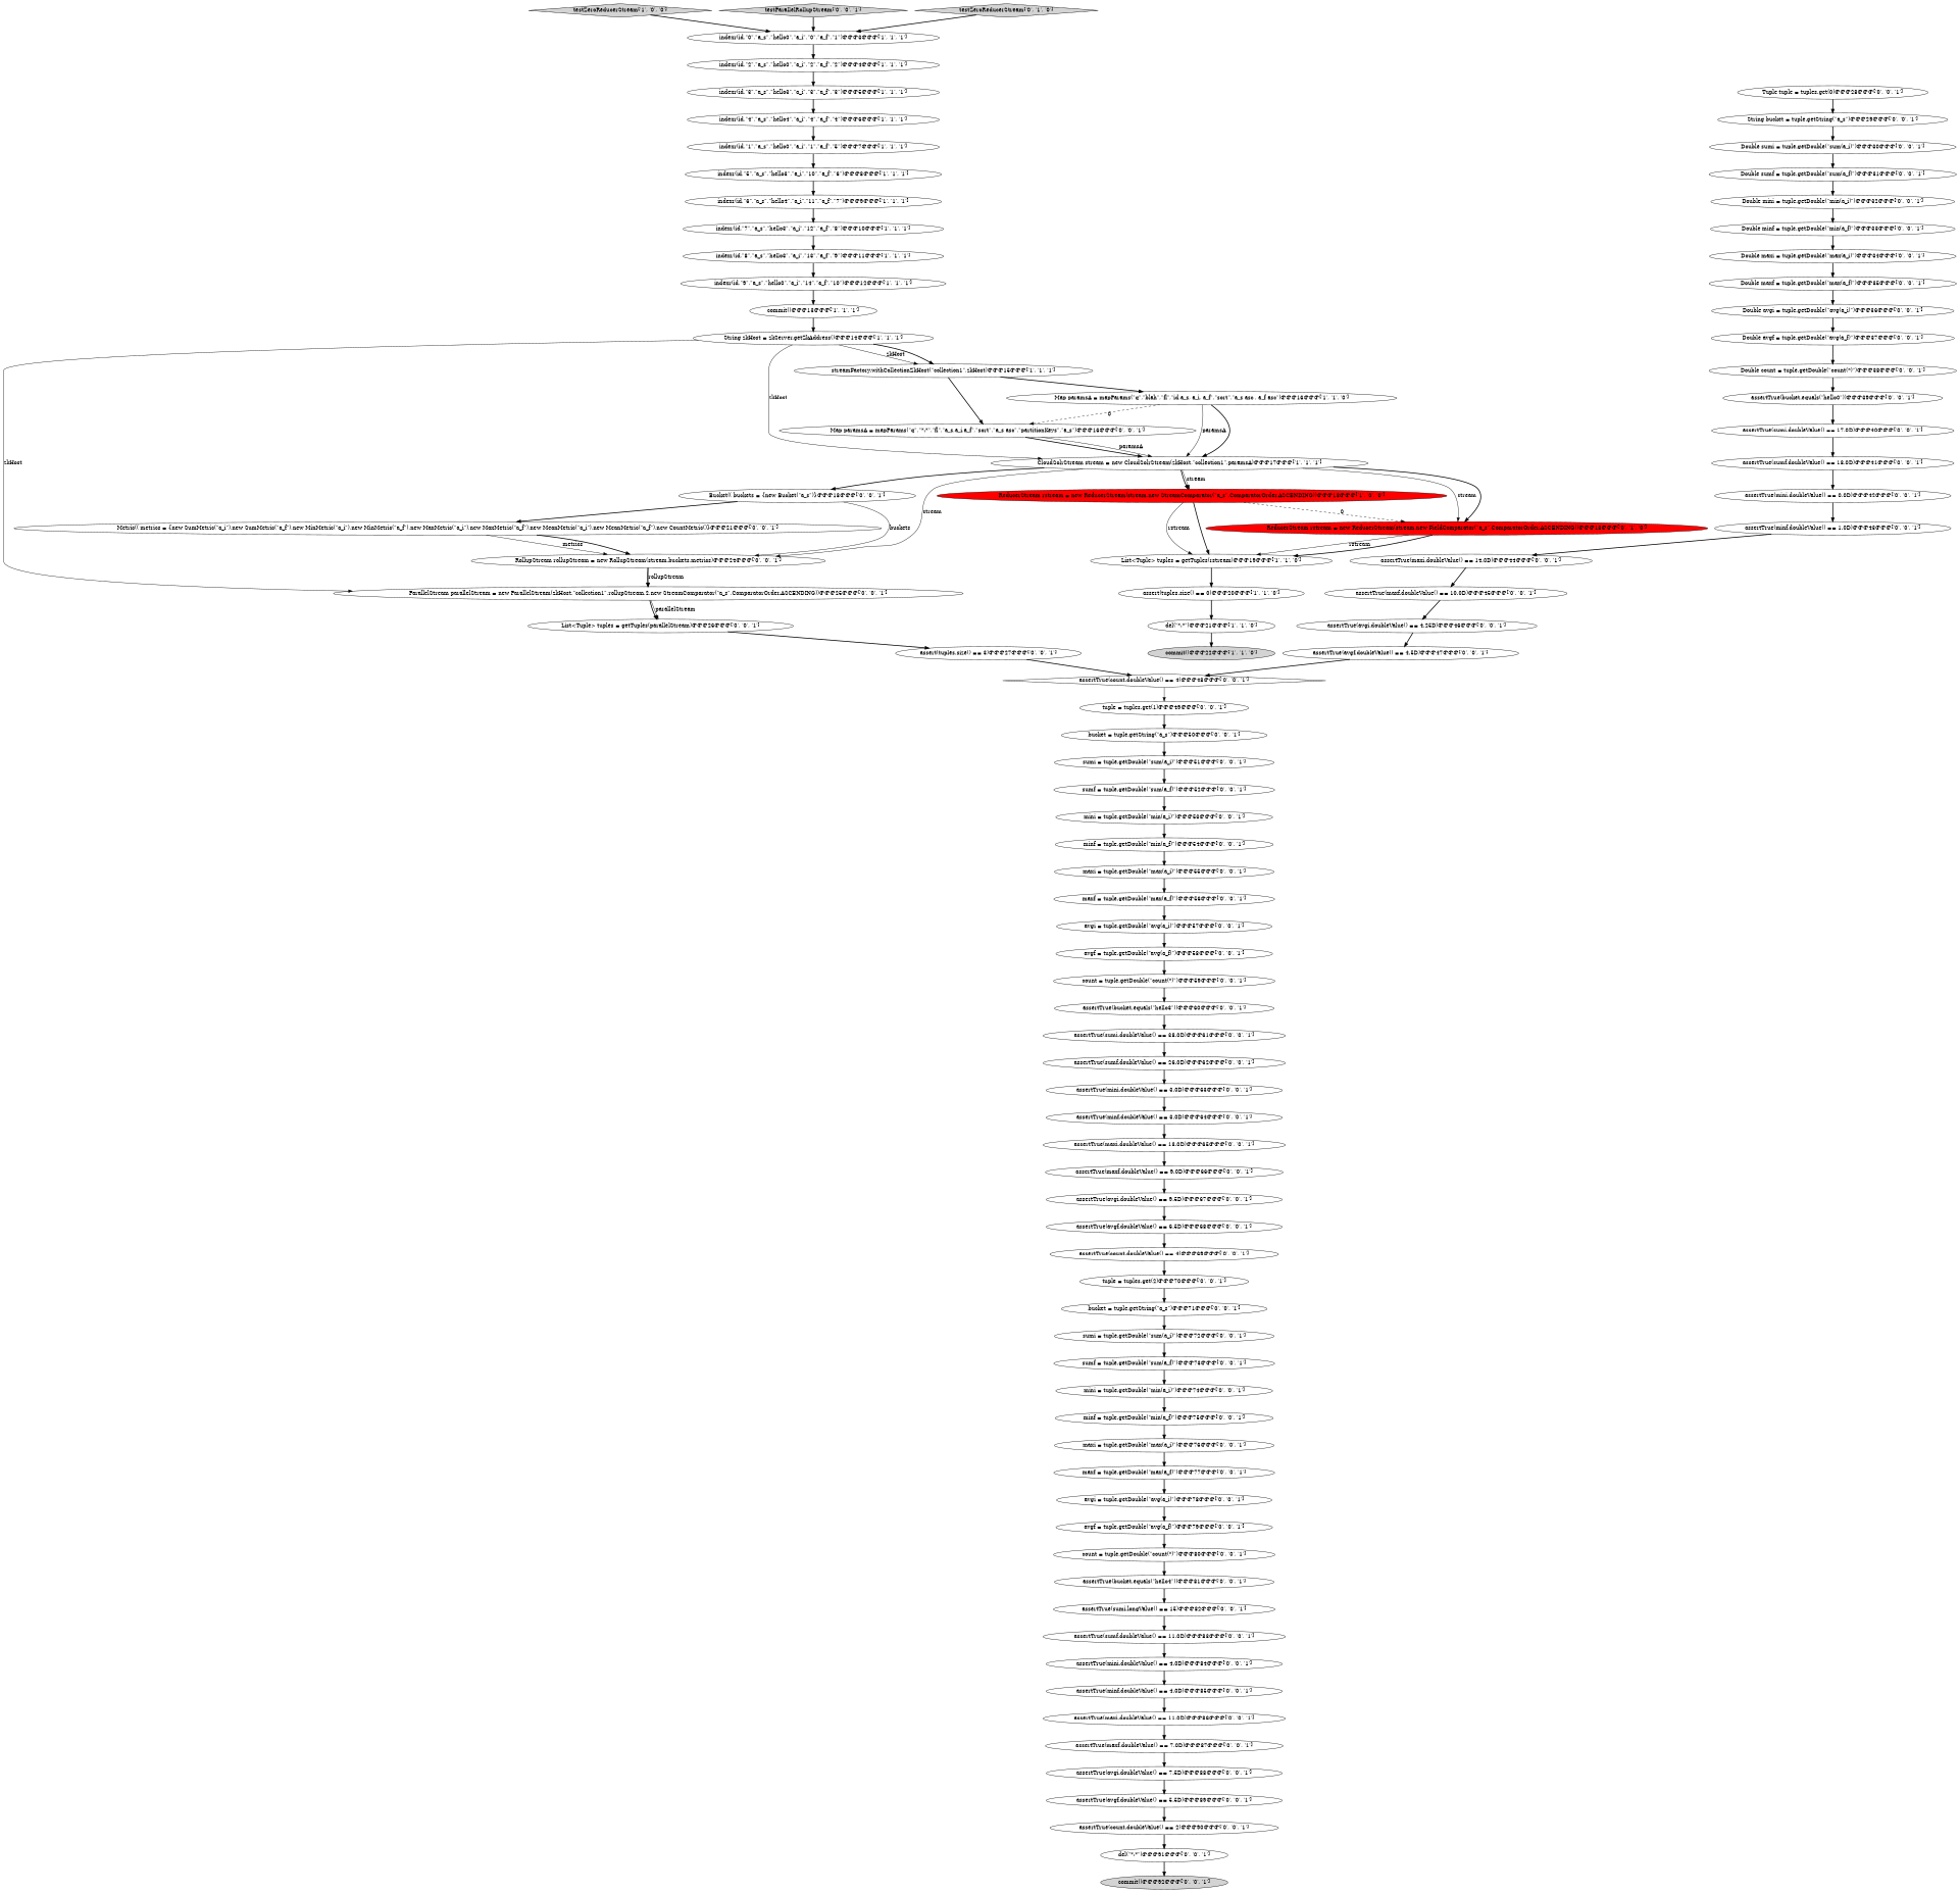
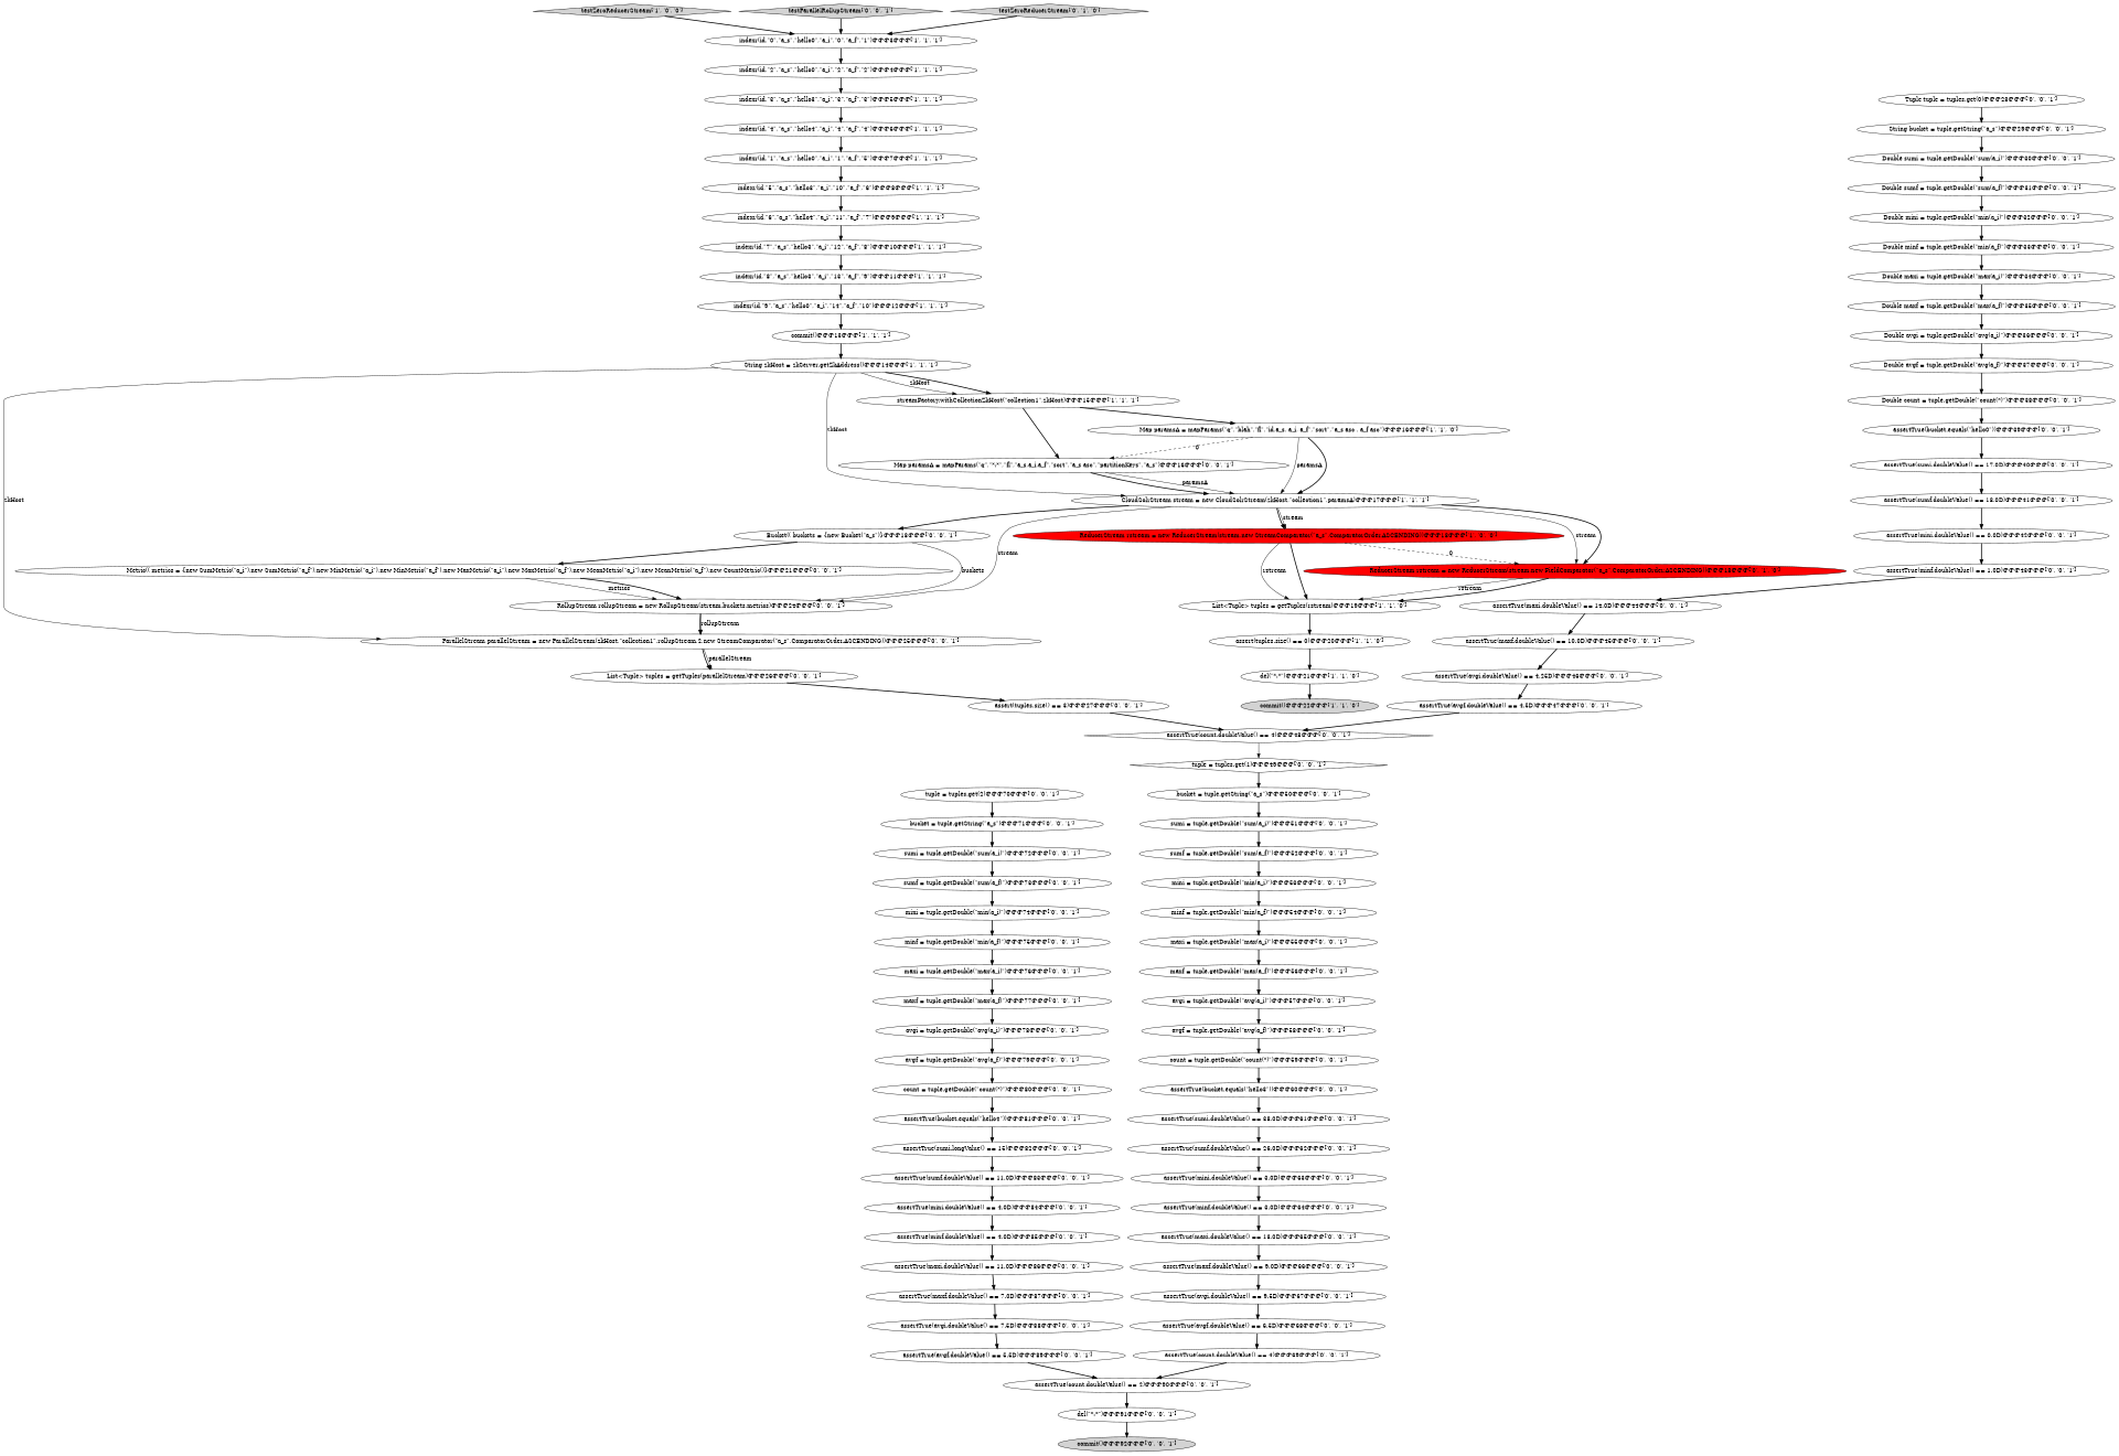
  digraph {
    node [fillcolor=white shape=ellipse style=filled]
    edge [style=bold]
    n1 [label="assertTrue(minf.doubleValue() == 1.0D)@@@43@@@['0', '0', '1']"]
    n2 [label="assertTrue(maxi.doubleValue() == 14.0D)@@@44@@@['0', '0', '1']"]
    n3 [label="assertTrue(maxf.doubleValue() == 10.0D)@@@45@@@['0', '0', '1']"]
    n4 [label="count = tuple.getDouble(\"count(*)\")@@@80@@@['0', '0', '1']"]
    n5 [label="assertTrue(bucket.equals(\"hello4\"))@@@81@@@['0', '0', '1']"]
    n6 [label="assertTrue(sumi.longValue() == 15)@@@82@@@['0', '0', '1']"]
    n7 [label="assertTrue(bucket.equals(\"hello0\"))@@@39@@@['0', '0', '1']"]
    n8 [label="assertTrue(sumi.doubleValue() == 17.0D)@@@40@@@['0', '0', '1']"]
    n9 [label="assertTrue(sumf.doubleValue() == 18.0D)@@@41@@@['0', '0', '1']"]
    n10 [label="Double sumf = tuple.getDouble(\"sum(a_f)\")@@@31@@@['0', '0', '1']"]
    n11 [label="Double mini = tuple.getDouble(\"min(a_i)\")@@@32@@@['0', '0', '1']"]
    n12 [label="Double minf = tuple.getDouble(\"min(a_f)\")@@@33@@@['0', '0', '1']"]
    n13 [label="assert(tuples.size() == 0)@@@20@@@['1', '1', '0']"]
    n14 [label="del(\"*:*\")@@@21@@@['1', '1', '0']"]
    n15 [fillcolor=lightgray label="commit()@@@22@@@['1', '1', '0']"]
    n16 [label="indexr(id,\"4\",\"a_s\",\"hello4\",\"a_i\",\"4\",\"a_f\",\"4\")@@@6@@@['1', '1', '1']"]
    n17 [label="indexr(id,\"1\",\"a_s\",\"hello0\",\"a_i\",\"1\",\"a_f\",\"5\")@@@7@@@['1', '1', '1']"]
    n18 [label="indexr(id,\"5\",\"a_s\",\"hello3\",\"a_i\",\"10\",\"a_f\",\"6\")@@@8@@@['1', '1', '1']"]
    n19 [label="Double maxf = tuple.getDouble(\"max(a_f)\")@@@35@@@['0', '0', '1']"]
    n20 [label="Double avgi = tuple.getDouble(\"avg(a_i)\")@@@36@@@['0', '0', '1']"]
    n21 [label="Double avgf = tuple.getDouble(\"avg(a_f)\")@@@37@@@['0', '0', '1']"]
    n22 [label="assertTrue(bucket.equals(\"hello3\"))@@@60@@@['0', '0', '1']"]
    n23 [label="assertTrue(sumi.doubleValue() == 38.0D)@@@61@@@['0', '0', '1']"]
    n24 [label="assertTrue(sumf.doubleValue() == 26.0D)@@@62@@@['0', '0', '1']"]
    n25 [label="indexr(id,\"8\",\"a_s\",\"hello3\",\"a_i\",\"13\",\"a_f\",\"9\")@@@11@@@['1', '1', '1']"]
    n26 [label="indexr(id,\"9\",\"a_s\",\"hello0\",\"a_i\",\"14\",\"a_f\",\"10\")@@@12@@@['1', '1', '1']"]
    n27 [label="commit()@@@13@@@['1', '1', '1']"]
    n28 [label="assertTrue(maxi.doubleValue() == 13.0D)@@@65@@@['0', '0', '1']"]
    n29 [label="assertTrue(maxf.doubleValue() == 9.0D)@@@66@@@['0', '0', '1']"]
    n30 [label="assertTrue(avgi.doubleValue() == 9.5D)@@@67@@@['0', '0', '1']"]
    n31 [fillcolor=lightgray label="testZeroReducerStream['1', '0', '0']" shape=diamond]
    n32 [label="indexr(id,\"0\",\"a_s\",\"hello0\",\"a_i\",\"0\",\"a_f\",\"1\")@@@3@@@['1', '1', '1']"]
    n33 [label="indexr(id,\"2\",\"a_s\",\"hello0\",\"a_i\",\"2\",\"a_f\",\"2\")@@@4@@@['1', '1', '1']"]
    n34 [label="minf = tuple.getDouble(\"min(a_f)\")@@@75@@@['0', '0', '1']"]
    n35 [label="maxi = tuple.getDouble(\"max(a_i)\")@@@76@@@['0', '0', '1']"]
    n36 [label="maxf = tuple.getDouble(\"max(a_f)\")@@@77@@@['0', '0', '1']"]
    n37 [label="avgi = tuple.getDouble(\"avg(a_i)\")@@@78@@@['0', '0', '1']"]
    n38 [label="minf = tuple.getDouble(\"min(a_f)\")@@@54@@@['0', '0', '1']"]
    n39 [label="maxi = tuple.getDouble(\"max(a_i)\")@@@55@@@['0', '0', '1']"]
    n40 [label="maxf = tuple.getDouble(\"max(a_f)\")@@@56@@@['0', '0', '1']"]
    n41 [label="del(\"*:*\")@@@91@@@['0', '0', '1']"]
    n42 [fillcolor=lightgray label="commit()@@@92@@@['0', '0', '1']"]
    n43 [label="Bucket(( buckets = {new Bucket(\"a_s\")}@@@18@@@['0', '0', '1']"]
    n44 [label="Metric(( metrics = {new SumMetric(\"a_i\"),new SumMetric(\"a_f\"),new MinMetric(\"a_i\"),new MinMetric(\"a_f\"),new MaxMetric(\"a_i\"),new MaxMetric(\"a_f\"),new MeanMetric(\"a_i\"),new MeanMetric(\"a_f\"),new CountMetric()}@@@21@@@['0', '0', '1']"]
    n45 [label="RollupStream rollupStream = new RollupStream(stream,buckets,metrics)@@@24@@@['0', '0', '1']"]
    n46 [label="ParallelStream parallelStream = new ParallelStream(zkHost,\"collection1\",rollupStream,2,new StreamComparator(\"a_s\",ComparatorOrder.ASCENDING))@@@25@@@['0', '0', '1']"]
    n47 [label="mini = tuple.getDouble(\"min(a_i)\")@@@53@@@['0', '0', '1']"]
    n48 [label="assertTrue(avgi.doubleValue() == 4.25D)@@@46@@@['0', '0', '1']"]
    n49 [label="assertTrue(avgf.doubleValue() == 4.5D)@@@47@@@['0', '0', '1']"]
    n50 [label="assertTrue(count.doubleValue() == 4)@@@48@@@['0', '0', '1']" shape=diamond]
    n51 [label="assertTrue(mini.doubleValue() == 3.0D)@@@63@@@['0', '0', '1']"]
    n52 [label="assertTrue(maxi.doubleValue() == 11.0D)@@@86@@@['0', '0', '1']"]
    n53 [label="assertTrue(maxf.doubleValue() == 7.0D)@@@87@@@['0', '0', '1']"]
    n54 [label="assertTrue(avgi.doubleValue() == 7.5D)@@@88@@@['0', '0', '1']"]
    n55 [label="sumf = tuple.getDouble(\"sum(a_f)\")@@@73@@@['0', '0', '1']"]
    n56 [label="mini = tuple.getDouble(\"min(a_i)\")@@@74@@@['0', '0', '1']"]
    n57 [label="avgf = tuple.getDouble(\"avg(a_f)\")@@@79@@@['0', '0', '1']"]
    n58 [label="assertTrue(avgf.doubleValue() == 6.5D)@@@68@@@['0', '0', '1']"]
    n59 [label="assertTrue(count.doubleValue() == 4)@@@69@@@['0', '0', '1']"]
    n60 [label="avgf = tuple.getDouble(\"avg(a_f)\")@@@58@@@['0', '0', '1']"]
    n61 [label="count = tuple.getDouble(\"count(*)\")@@@59@@@['0', '0', '1']"]
    n62 [label="indexr(id,\"3\",\"a_s\",\"hello3\",\"a_i\",\"3\",\"a_f\",\"3\")@@@5@@@['1', '1', '1']"]
    n63 [label="String bucket = tuple.getString(\"a_s\")@@@29@@@['0', '0', '1']"]
    n64 [label="Double sumi = tuple.getDouble(\"sum(a_i)\")@@@30@@@['0', '0', '1']"]
    n65 [label="indexr(id,\"6\",\"a_s\",\"hello4\",\"a_i\",\"11\",\"a_f\",\"7\")@@@9@@@['1', '1', '1']"]
    n66 [fillcolor=red label="ReducerStream rstream = new ReducerStream(stream,new StreamComparator(\"a_s\",ComparatorOrder.ASCENDING))@@@18@@@['1', '0', '0']"]
    n67 [label="List<Tuple> tuples = getTuples(rstream)@@@19@@@['1', '1', '0']"]
    n68 [fillcolor=red label="ReducerStream rstream = new ReducerStream(stream,new FieldComparator(\"a_s\",ComparatorOrder.ASCENDING))@@@18@@@['0', '1', '0']"]
    n69 [label="indexr(id,\"7\",\"a_s\",\"hello3\",\"a_i\",\"12\",\"a_f\",\"8\")@@@10@@@['1', '1', '1']"]
-   n70 [label="tuple = tuples.get(1)@@@49@@@['0', '0', '1']"]
+   n70 [label="tuple = tuples.get(1)@@@49@@@['0', '0', '1']" shape=diamond]
    n71 [label="assertTrue(sumf.doubleValue() == 11.0D)@@@83@@@['0', '0', '1']"]
    n72 [label="assertTrue(mini.doubleValue() == 4.0D)@@@84@@@['0', '0', '1']"]
    n73 [label="Tuple tuple = tuples.get(0)@@@28@@@['0', '0', '1']"]
    n74 [label="Double maxi = tuple.getDouble(\"max(a_i)\")@@@34@@@['0', '0', '1']"]
    n75 [label="assertTrue(mini.doubleValue() == 0.0D)@@@42@@@['0', '0', '1']"]
    n76 [label="sumi = tuple.getDouble(\"sum(a_i)\")@@@72@@@['0', '0', '1']"]
    n77 [label="bucket = tuple.getString(\"a_s\")@@@71@@@['0', '0', '1']"]
    n78 [label="Map paramsA = mapParams(\"q\",\"*:*\",\"fl\",\"a_s,a_i,a_f\",\"sort\",\"a_s asc\",\"partitionKeys\",\"a_s\")@@@16@@@['0', '0', '1']"]
    n79 [label="CloudSolrStream stream = new CloudSolrStream(zkHost,\"collection1\",paramsA)@@@17@@@['1', '1', '1']"]
    n80 [label="Double count = tuple.getDouble(\"count(*)\")@@@38@@@['0', '0', '1']"]
    n81 [label="bucket = tuple.getString(\"a_s\")@@@50@@@['0', '0', '1']"]
    n82 [label="sumf = tuple.getDouble(\"sum(a_f)\")@@@52@@@['0', '0', '1']"]
    n83 [label="String zkHost = zkServer.getZkAddress()@@@14@@@['1', '1', '1']"]
    n84 [label="streamFactory.withCollectionZkHost(\"collection1\",zkHost)@@@15@@@['1', '1', '1']"]
    n85 [label="sumi = tuple.getDouble(\"sum(a_i)\")@@@51@@@['0', '0', '1']"]
    n86 [label="avgi = tuple.getDouble(\"avg(a_i)\")@@@57@@@['0', '0', '1']"]
    n87 [label="assertTrue(minf.doubleValue() == 4.0D)@@@85@@@['0', '0', '1']"]
    n88 [label="assertTrue(count.doubleValue() == 2)@@@90@@@['0', '0', '1']"]
    n89 [label="assertTrue(minf.doubleValue() == 3.0D)@@@64@@@['0', '0', '1']"]
    n90 [fillcolor=lightgray label="testParallelRollupStream['0', '0', '1']" shape=diamond]
    n91 [label="tuple = tuples.get(2)@@@70@@@['0', '0', '1']"]
    n92 [label="assertTrue(avgf.doubleValue() == 5.5D)@@@89@@@['0', '0', '1']"]
    n93 [label="List<Tuple> tuples = getTuples(parallelStream)@@@26@@@['0', '0', '1']"]
    n94 [label="assert(tuples.size() == 3)@@@27@@@['0', '0', '1']"]
    n95 [label="Map paramsA = mapParams(\"q\",\"blah\",\"fl\",\"id,a_s, a_i, a_f\",\"sort\",\"a_s asc , a_f asc\")@@@16@@@['1', '1', '0']"]
    n96 [fillcolor=lightgray label="testZeroReducerStream['0', '1', '0']" shape=diamond]
    n1 -> n2
    n2 -> n3
    n3 -> n48
    n4 -> n5
    n5 -> n6
    n6 -> n71
    n7 -> n8
    n8 -> n9
    n9 -> n75
    n10 -> n11
    n11 -> n12
    n12 -> n74
    n13 -> n14
    n14 -> n15
    n16 -> n17
    n17 -> n18
    n18 -> n65
    n19 -> n20
    n20 -> n21
    n21 -> n80
    n22 -> n23
    n23 -> n24
    n24 -> n51
    n25 -> n26
    n26 -> n27
    n27 -> n83
    n28 -> n29
    n29 -> n30
    n30 -> n58
    n31 -> n32
    n32 -> n33
    n33 -> n62
    n34 -> n35
    n35 -> n36
    n36 -> n37
    n37 -> n57
    n38 -> n39
    n39 -> n40
    n40 -> n86
    n41 -> n42
    n43 -> n44
    n43 -> n45 [label=buckets style=solid]
    n44 -> n45 [label=metrics style=solid]
    n44 -> n45
    n45 -> n46
    n45 -> n46 [label=rollupStream style=solid]
    n46 -> n93
    n46 -> n93 [label=parallelStream style=solid]
    n47 -> n38
    n48 -> n49
    n49 -> n50
    n50 -> n70 [style=solid]
    n51 -> n89
    n52 -> n53
    n53 -> n54
    n54 -> n92
    n55 -> n56
    n56 -> n34
    n57 -> n4
    n58 -> n59
-   n59 -> n91
+   n59 -> n88
    n60 -> n61
    n61 -> n22
    n62 -> n16
    n63 -> n64
    n64 -> n10
    n65 -> n69
    n66 -> n67 [label=rstream style=solid]
    n66 -> n67
    n66 -> n68 [label=0 style=dashed]
    n67 -> n13
    n68 -> n67 [label=rstream style=solid]
    n68 -> n67
    n69 -> n25
    n70 -> n81
    n71 -> n72
    n72 -> n87
    n73 -> n63
    n74 -> n19
    n75 -> n1
    n76 -> n55
    n77 -> n76
    n78 -> n79
    n78 -> n79 [label=paramsA style=solid]
    n79 -> n43
    n79 -> n45 [label=stream style=solid]
    n79 -> n66
    n79 -> n66 [label=stream style=solid]
    n79 -> n68 [label=stream style=solid]
    n79 -> n68
    n80 -> n7
    n81 -> n85
    n82 -> n47
    n83 -> n46 [label=zkHost style=solid]
    n83 -> n79 [label=zkHost style=solid]
    n83 -> n84 [label=zkHost style=solid]
    n83 -> n84
    n84 -> n78
    n84 -> n95
    n85 -> n82
    n86 -> n60
    n87 -> n52
    n88 -> n41
    n89 -> n28
    n90 -> n32
    n91 -> n77
    n92 -> n88
    n93 -> n94
    n94 -> n50
    n95 -> n78 [label=0 style=dashed]
    n95 -> n79 [label=paramsA style=solid]
    n95 -> n79
    n96 -> n32
  }
